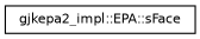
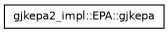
  digraph {
    rankdir=TB
-   n1 [color=black fillcolor=white fontname=Helvetica fontsize=10 height=0.2 label="gjkepa2_impl::EPA::sFace" shape=record style=filled width=0.4]
+   n1 [color=black fillcolor=white fontname=Helvetica fontsize=10 height=0.2 label="gjkepa2_impl::EPA::gjkepa" shape=record style=filled width=0.4]
  }
